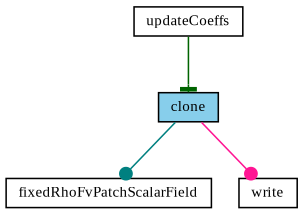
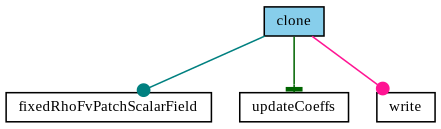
  digraph {
    fontname="Liberation Serif"
    rankdir=TB
    node [color=black fillcolor=white fontname="Liberation Serif" fontsize=10 shape=record style=filled]
    edge [arrowhead=dot fontname="Liberation Serif" fontsize=10 labelfontname=FreeSans labelfontsize=10 style=solid]
    n1 [fillcolor=skyblue fontcolor=black height=0.2 label=clone width=0.4]
    n2 [height=0.2 label=fixedRhoFvPatchScalarField width=0.4]
    n3 [height=0.2 label=updateCoeffs width=0.4]
    n4 [height=0.2 label=write width=0.4]
    n1 -> n2 [color=teal]
-   n3 -> n1 [arrowhead=tee color=darkgreen]
+   n1 -> n3 [arrowhead=tee color=darkgreen]
    n1 -> n4 [color=deeppink]
  }
